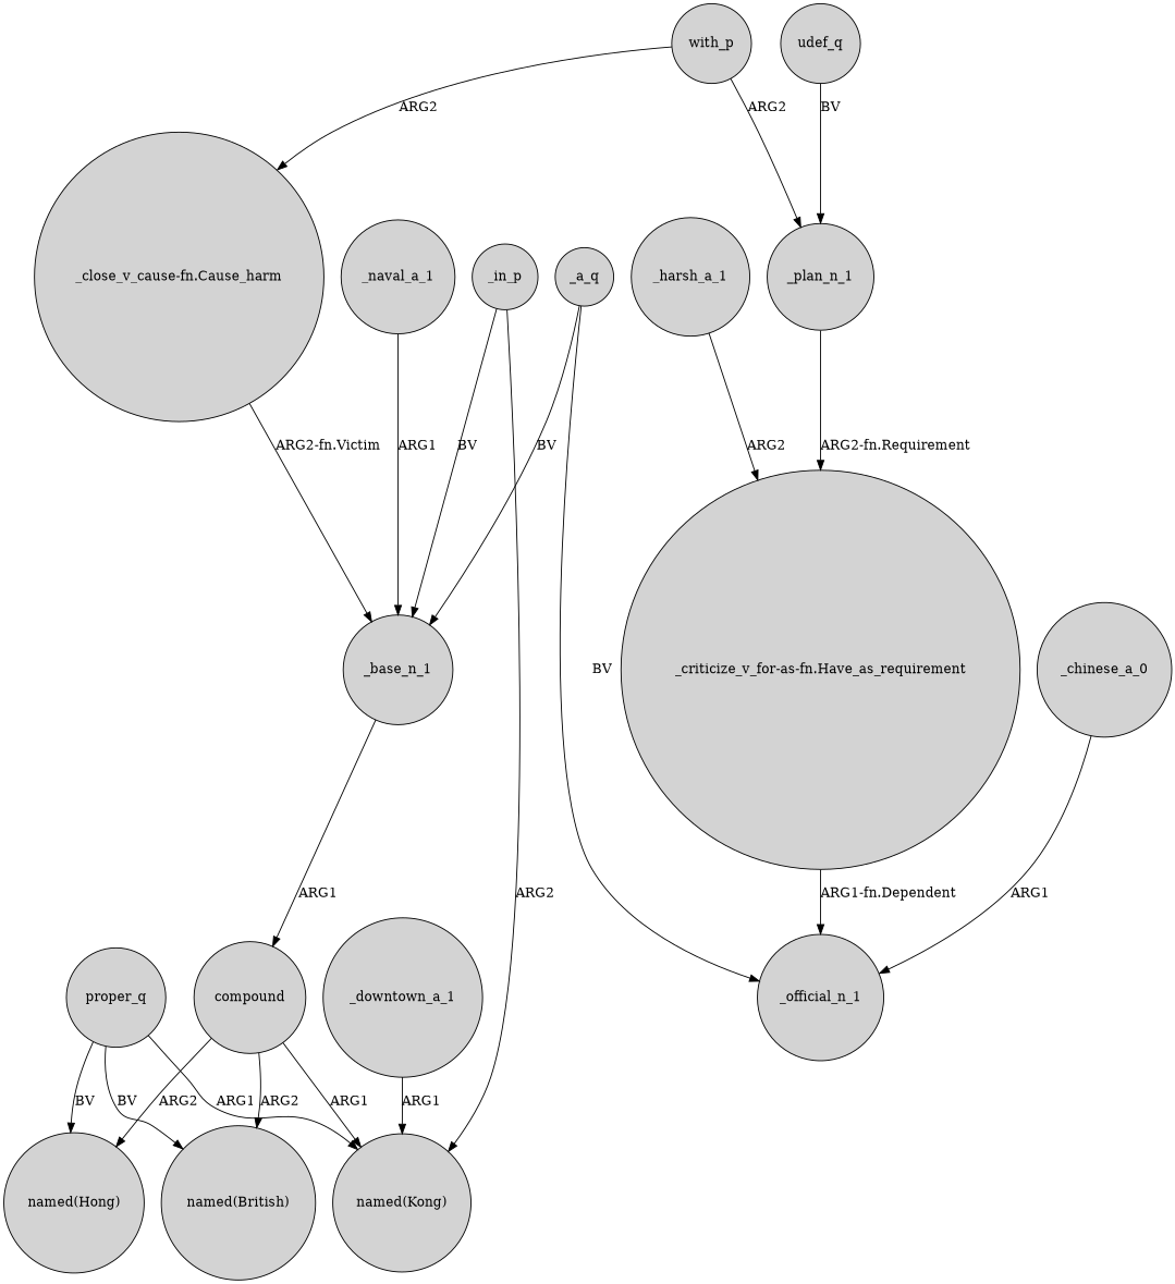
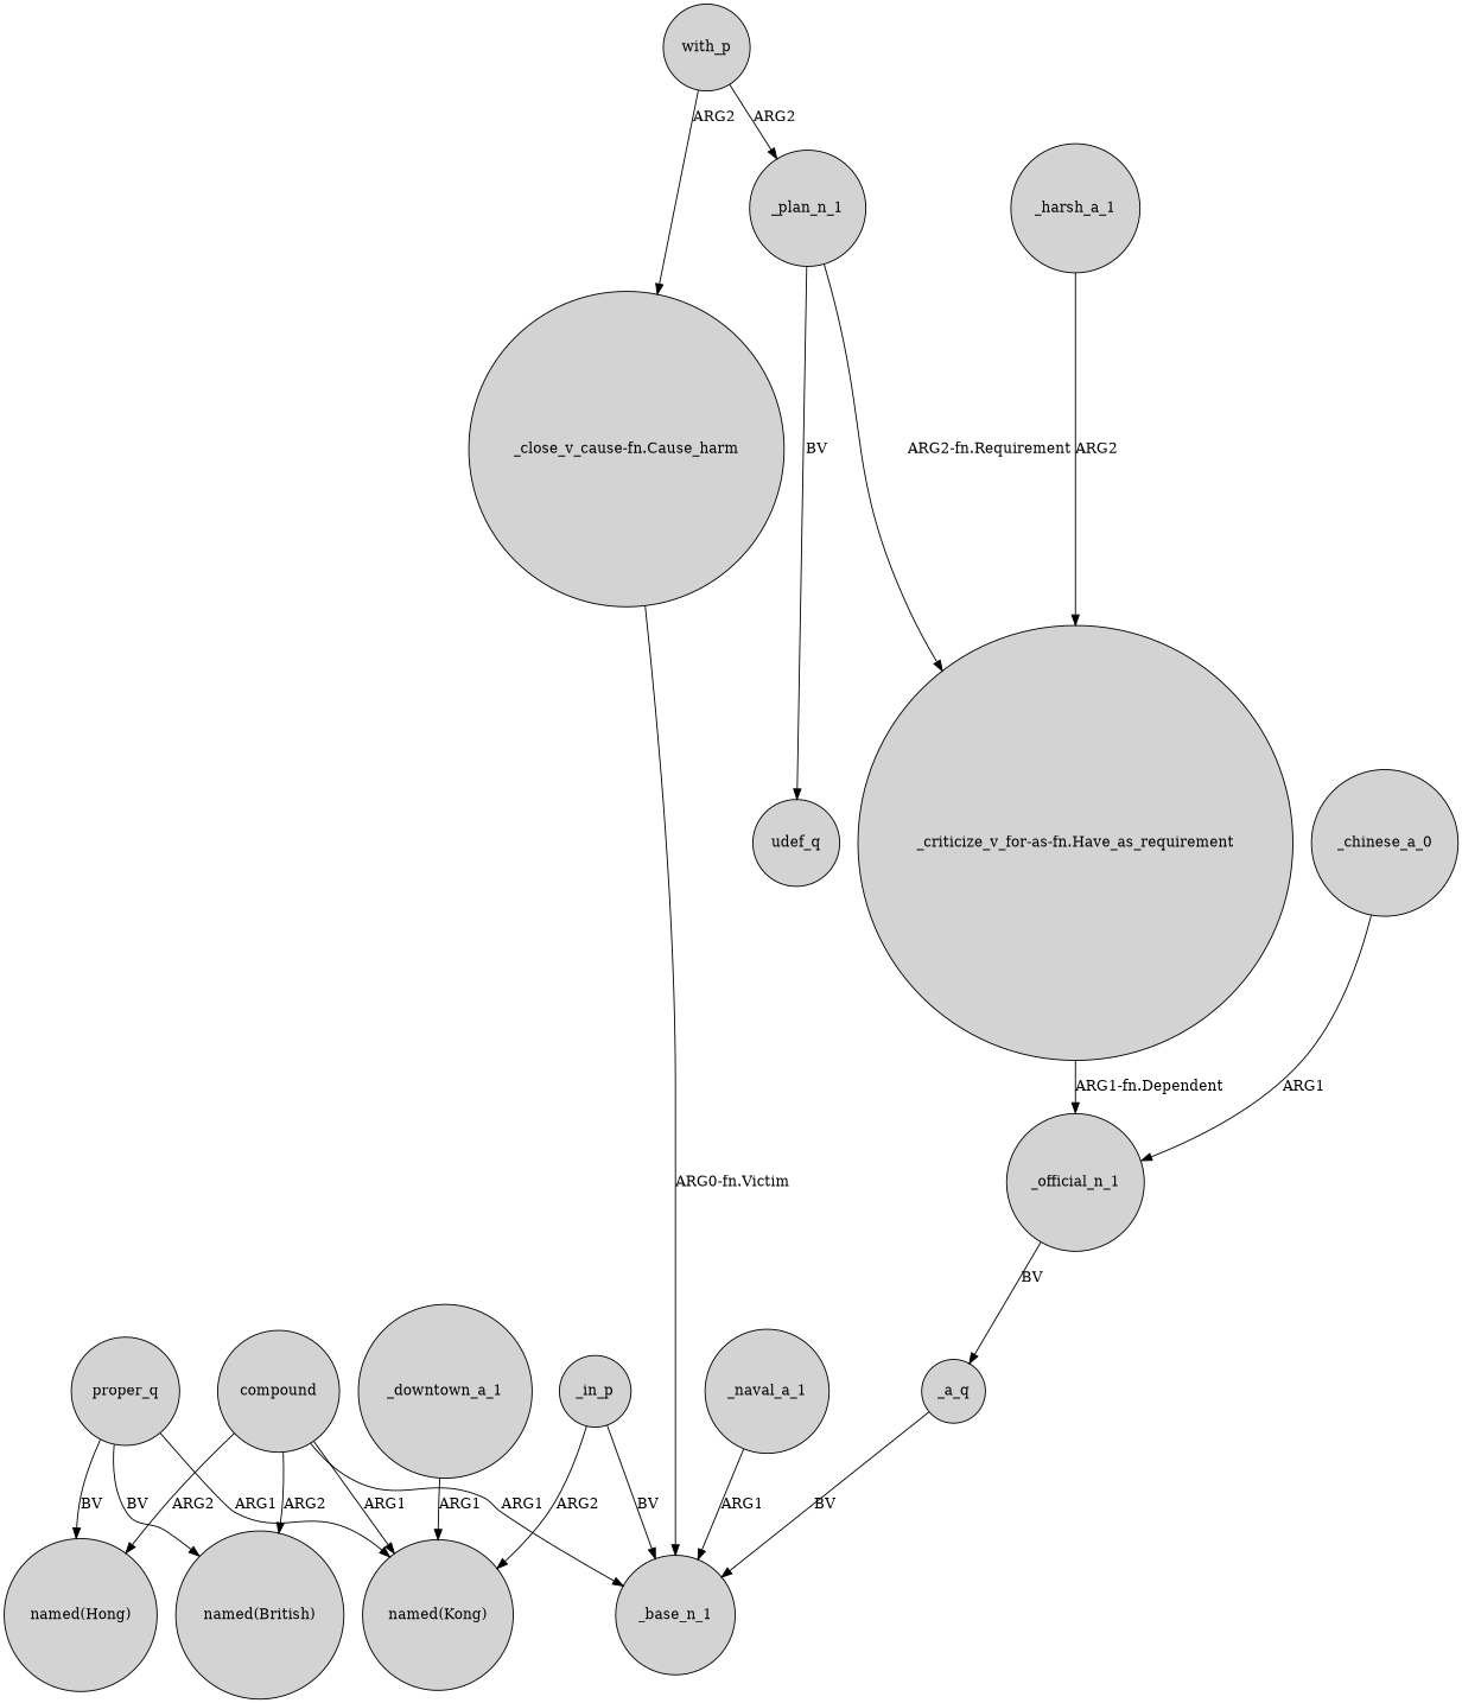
  digraph {
    node [shape=circle style=filled]
    proper_q
    "named(British)"
    "named(Kong)"
    "named(Hong)"
    _harsh_a_1
    "_criticize_v_for-as-fn.Have_as_requirement"
    _official_n_1
    _plan_n_1
    _a_q
    _base_n_1
    with_p
    "_close_v_cause-fn.Cause_harm"
    n13 [label=_chinese_a_0]
    _downtown_a_1
    _naval_a_1
    compound
    udef_q
    _in_p
    proper_q -> "named(British)" [label=BV]
    proper_q -> "named(Kong)" [label=ARG1]
    proper_q -> "named(Hong)" [label=BV]
    _harsh_a_1 -> "_criticize_v_for-as-fn.Have_as_requirement" [label=ARG2]
    "_criticize_v_for-as-fn.Have_as_requirement" -> _official_n_1 [label="ARG1-fn.Dependent"]
    _plan_n_1 -> "_criticize_v_for-as-fn.Have_as_requirement" [label="ARG2-fn.Requirement"]
-   _a_q -> _official_n_1 [label=BV]
+   _official_n_1 -> _a_q [label=BV]
    _a_q -> _base_n_1 [label=BV]
    with_p -> _plan_n_1 [label=ARG2]
    with_p -> "_close_v_cause-fn.Cause_harm" [label=ARG2]
-   "_close_v_cause-fn.Cause_harm" -> _base_n_1 [label="ARG2-fn.Victim"]
+   "_close_v_cause-fn.Cause_harm" -> _base_n_1 [label="ARG0-fn.Victim"]
    n13 -> _official_n_1 [label=ARG1]
    _downtown_a_1 -> "named(Kong)" [label=ARG1]
    _naval_a_1 -> _base_n_1 [label=ARG1]
    compound -> "named(British)" [label=ARG2]
    compound -> "named(Kong)" [label=ARG1]
    compound -> "named(Hong)" [label=ARG2]
-   _base_n_1 -> compound [label=ARG1]
-   udef_q -> _plan_n_1 [label=BV]
+   compound -> _base_n_1 [label=ARG1]
+   _plan_n_1 -> udef_q [label=BV]
    _in_p -> "named(Kong)" [label=ARG2]
    _in_p -> _base_n_1 [label=BV]
  }
